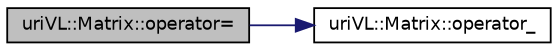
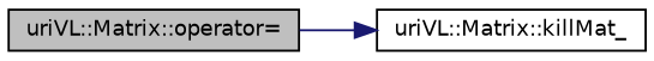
  digraph {
    rankdir=LR
    node [color=black fontname=Helvetica fontsize=10 shape=record style=filled]
    n1 [fillcolor=grey75 fontcolor=black height=0.2 label="uriVL::Matrix::operator=" width=0.4]
-   n2 [fillcolor=white height=0.2 label="uriVL::Matrix::operator_" width=0.4]
+   n2 [fillcolor=white height=0.2 label="uriVL::Matrix::killMat_" width=0.4]
    n1 -> n2 [color=midnightblue fontname=Helvetica fontsize=10 labelfontname=Helvetica labelfontsize=10 style=solid]
  }
